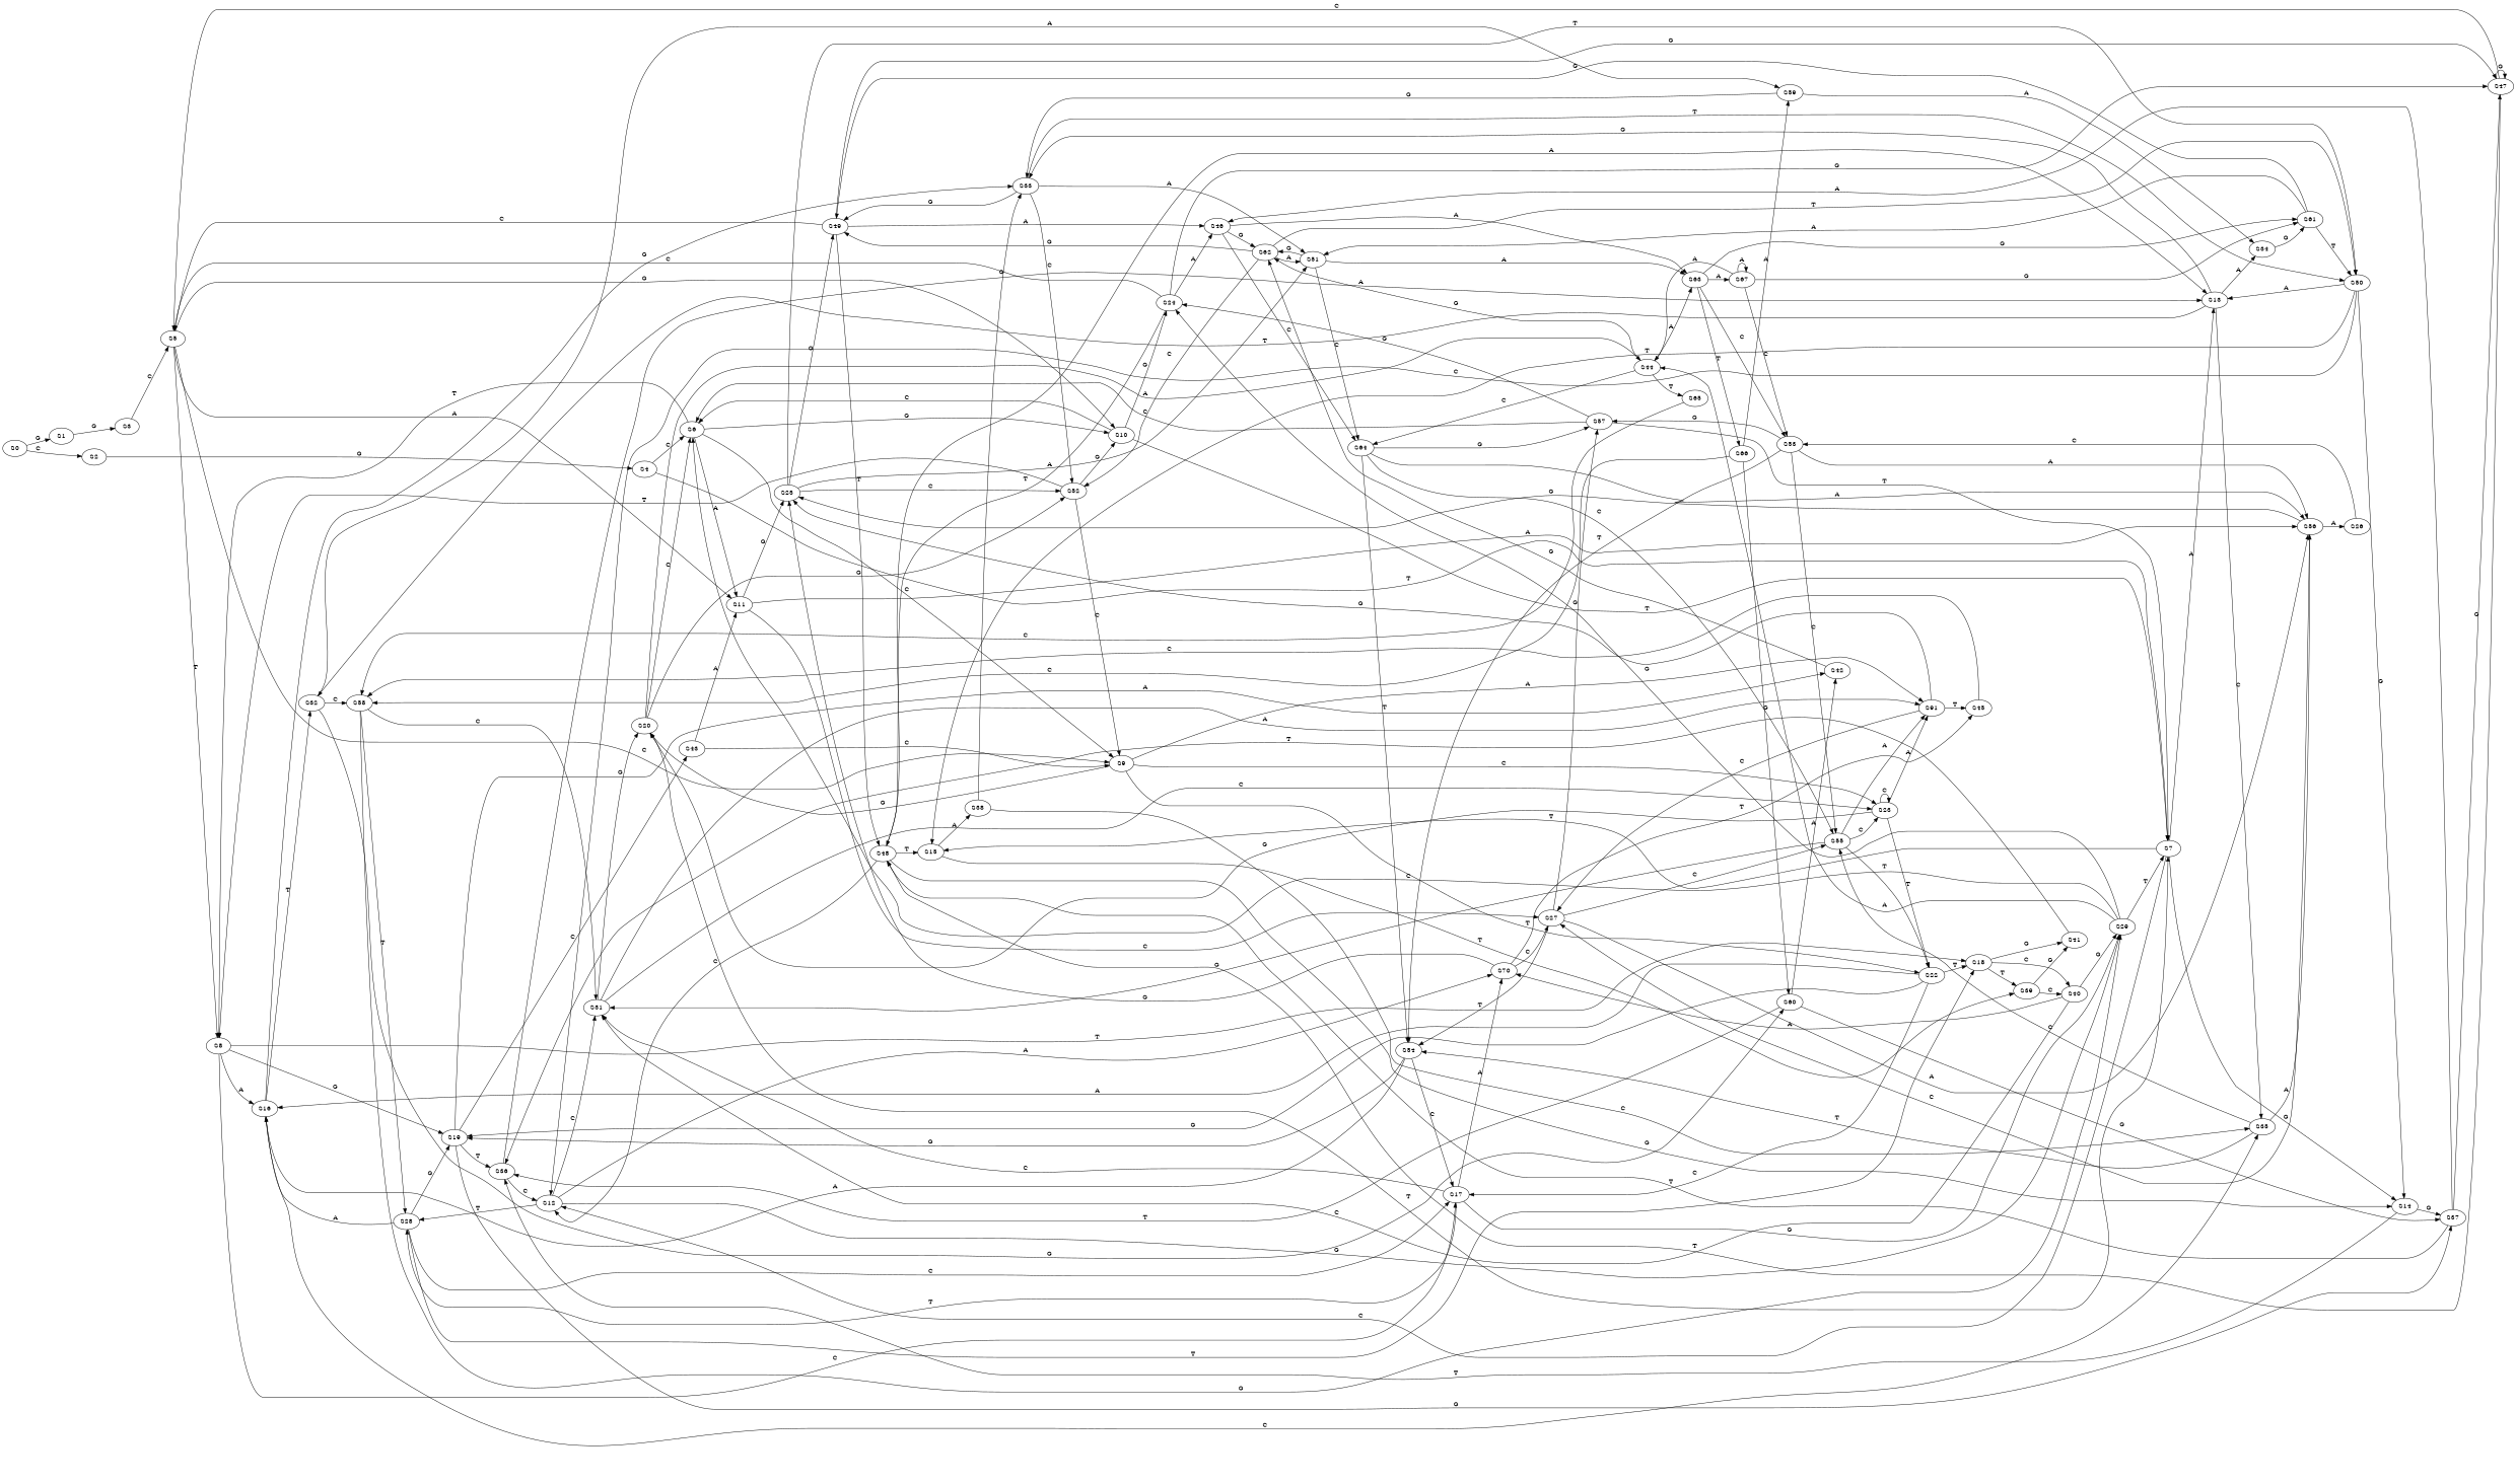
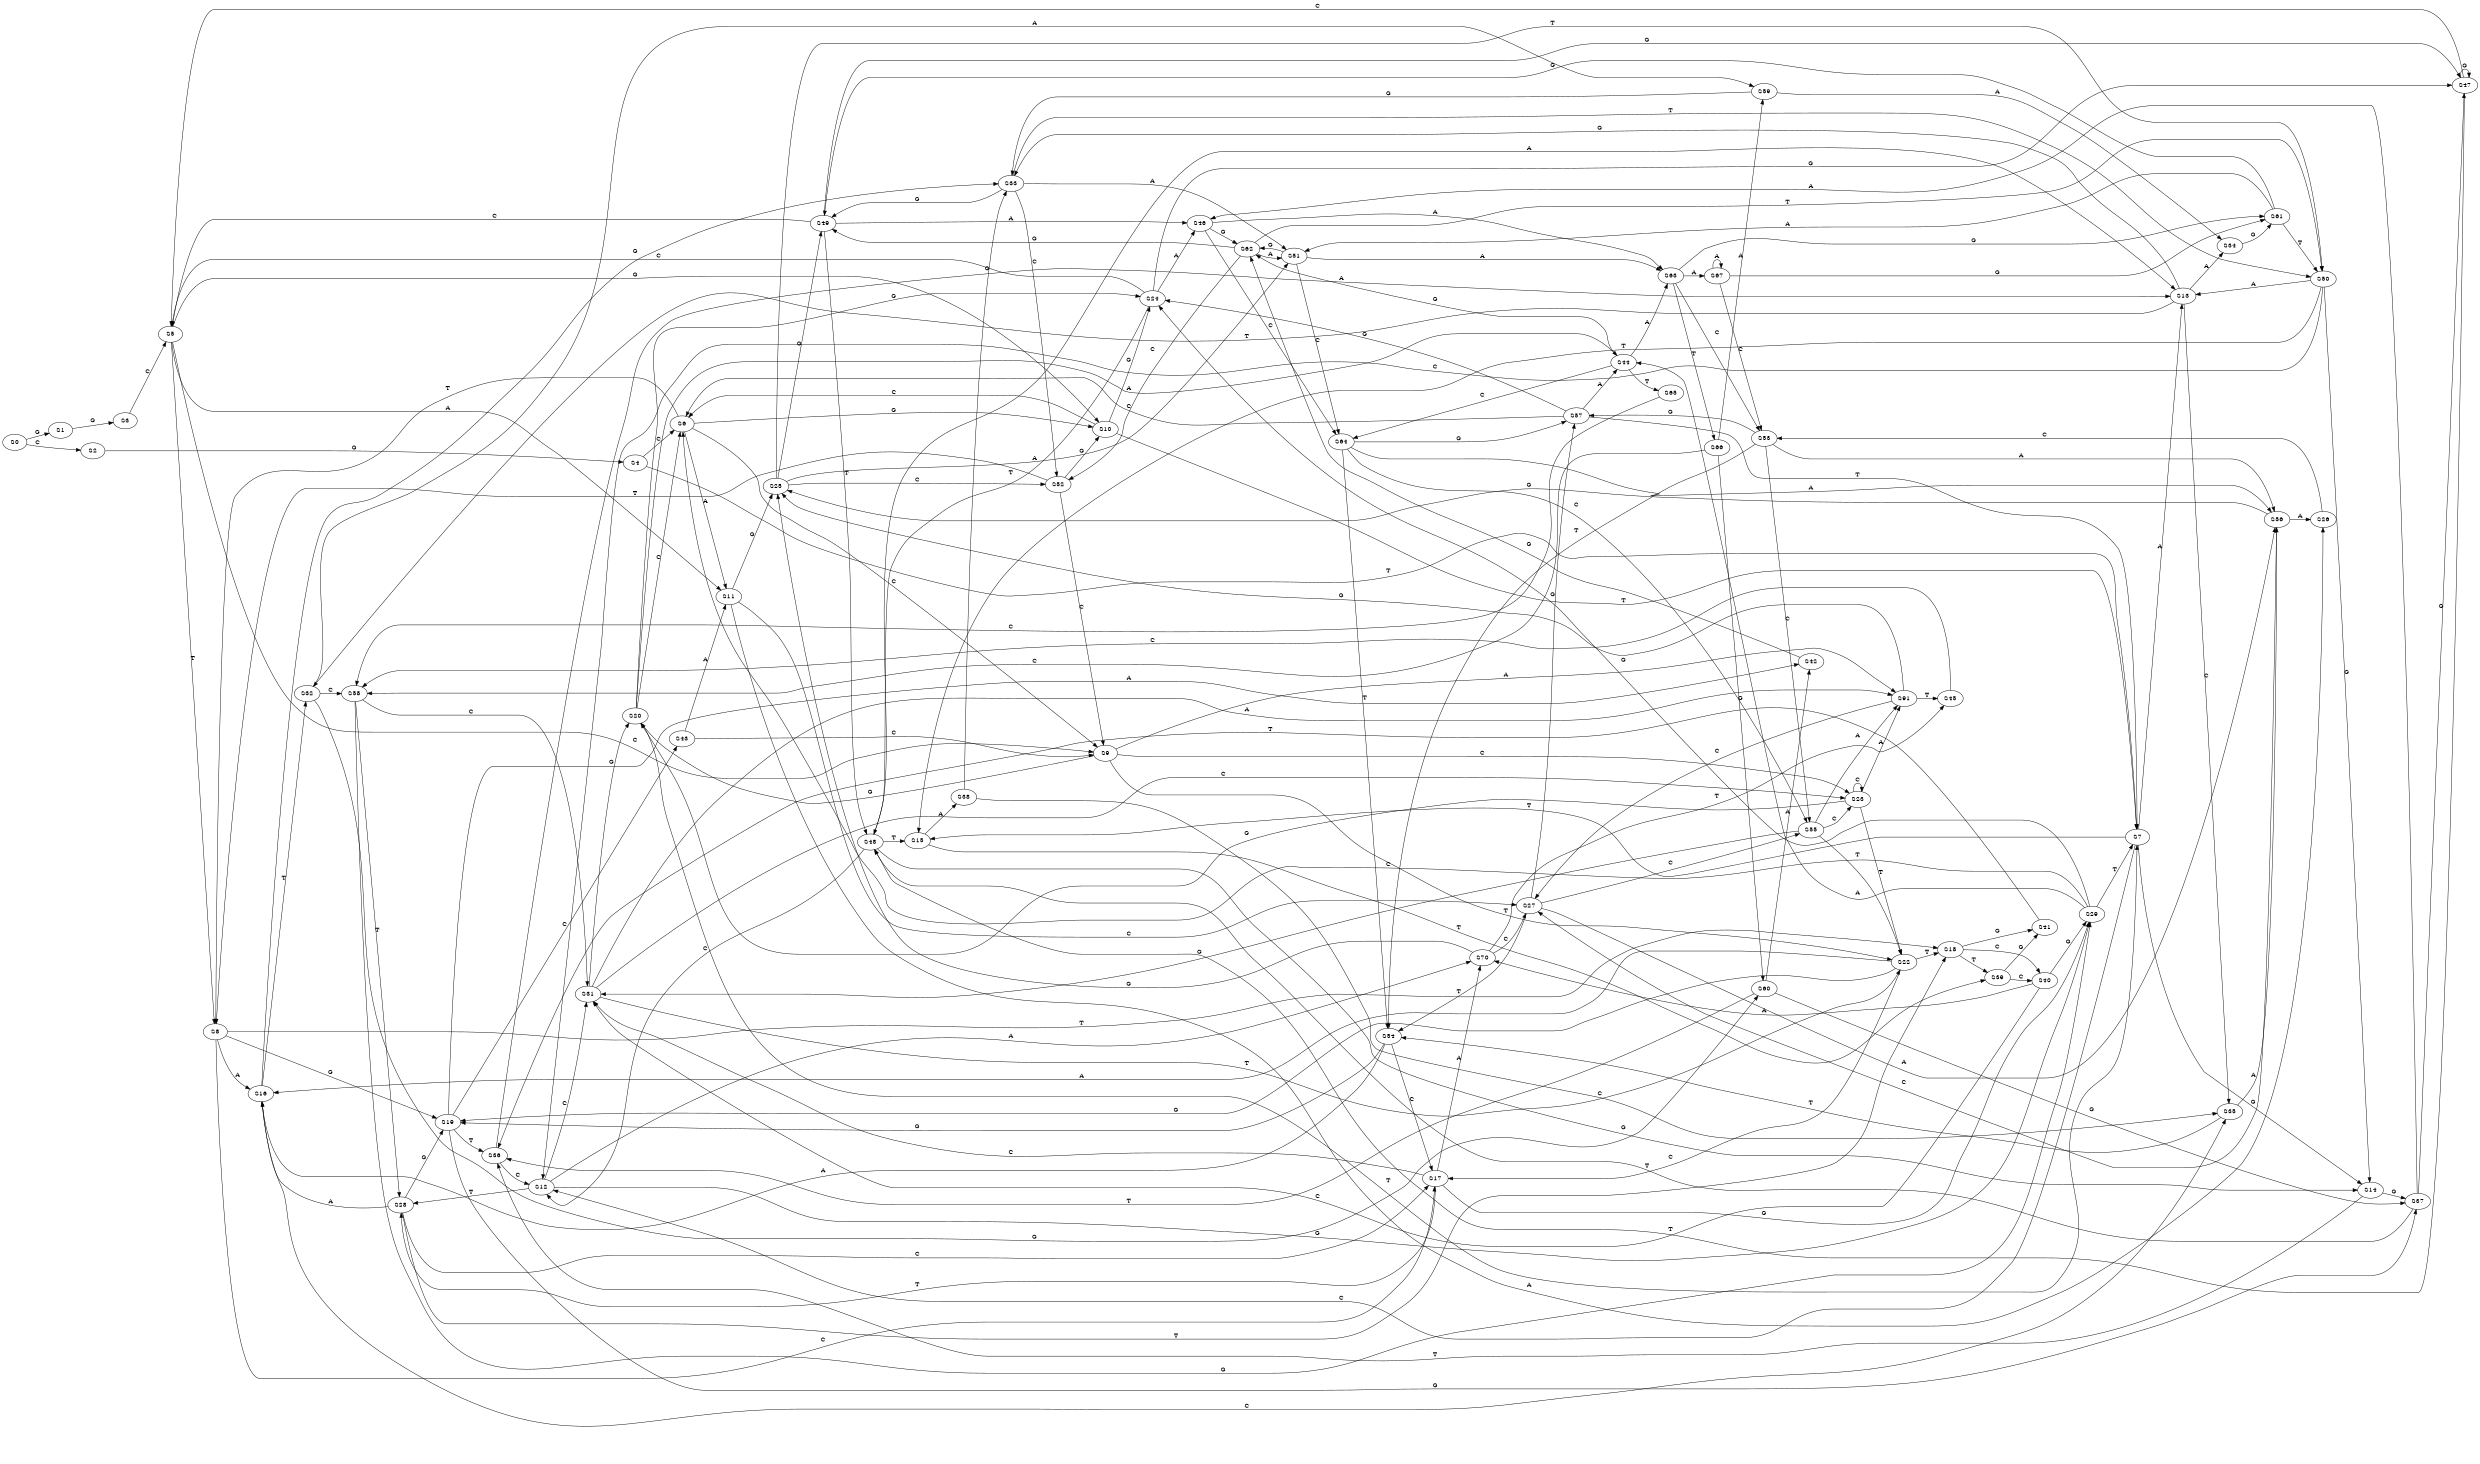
  strict digraph {
    rankdir=LR
    S0
    S1
    S2
    S3
    S4
    S5
    S6
    S7
    S8
    S9
    S10
    S11
    S12
    S13
    S14
    S15
    S16
    S17
    S18
    S19
    S20
    n22 [label=S91]
    S22
    S23
    S24
    S25
    S26
    S27
    S28
    S29
    n31 [label=S70]
    S31
    S32
    S33
    S34
    S35
    S36
    S37
    S38
    S39
    S40
    S41
    S42
    S43
    S44
    S45
    S46
    S47
    S48
    S49
    S50
    S51
    S52
    S53
    S54
    S55
    S56
    S57
    S58
    S59
    S60
    S61
    S62
    S63
    S64
    S65
    S66
    S67
    S0 -> S1 [label=G]
    S0 -> S2 [label=C]
    S1 -> S3 [label=G]
    S2 -> S4 [label=G]
    S3 -> S5 [label=C]
    S4 -> S6 [label=C]
    S4 -> S7 [label=T]
    S5 -> S8 [label=T]
    S5 -> S9 [label=C]
    S5 -> S10 [label=G]
    S5 -> S11 [label=A]
    S6 -> S8 [label=T]
    S6 -> S9 [label=C]
    S6 -> S10 [label=G]
    S6 -> S11 [label=A]
    S7 -> S12 [label=C]
    S7 -> S13 [label=A]
    S7 -> S14 [label=G]
    S7 -> S15 [label=T]
    S8 -> S16 [label=A]
    S8 -> S17 [label=C]
    S8 -> S18 [label=T]
    S8 -> S19 [label=G]
    S9 -> S20 [label=G]
    S9 -> n22 [label=A]
    S9 -> S22 [label=T]
    S9 -> S23 [label=C]
    S10 -> S6 [label=C]
    S10 -> S7 [label=T]
    S10 -> S24 [label=G]
    S11 -> S25 [label=G]
-   S11 -> S56 [label=A]
+   S11 -> S26 [label=A]
    S11 -> S27 [label=C]
    S12 -> S28 [label=T]
    S12 -> S29 [label=G]
    S12 -> n31 [label=A]
    S12 -> S31 [label=C]
    S13 -> S32 [label=T]
    S13 -> S33 [label=G]
    S13 -> S34 [label=A]
    S13 -> S35 [label=C]
    S14 -> S36 [label=T]
    S14 -> S37 [label=G]
    S15 -> S38 [label=A]
    S15 -> S39 [label=T]
    S16 -> S32 [label=T]
    S16 -> S33 [label=G]
    S16 -> S35 [label=C]
    S17 -> S28 [label=T]
    S17 -> S29 [label=G]
    S17 -> n31 [label=A]
    S17 -> S31 [label=C]
    S18 -> S39 [label=T]
    S18 -> S40 [label=C]
    S18 -> S41 [label=G]
    S19 -> S36 [label=T]
    S19 -> S37 [label=G]
    S19 -> S42 [label=A]
    S19 -> S43 [label=C]
    S20 -> S6 [label=C]
    S20 -> S7 [label=T]
-   S20 -> S52 [label=G]
+   S20 -> S24 [label=G]
    S20 -> S44 [label=A]
    n22 -> S25 [label=G]
    n22 -> S27 [label=C]
    n22 -> S45 [label=T]
    S22 -> S16 [label=A]
    S22 -> S17 [label=C]
    S22 -> S18 [label=T]
    S22 -> S19 [label=G]
    S23 -> S20 [label=G]
    S23 -> n22 [label=A]
    S23 -> S22 [label=T]
    S23 -> S23 [label=C]
    S24 -> S5 [label=C]
    S24 -> S46 [label=A]
    S24 -> S47 [label=G]
    S24 -> S48 [label=T]
    S25 -> S49 [label=G]
    S25 -> S50 [label=T]
    S25 -> S51 [label=A]
    S25 -> S52 [label=C]
    S26 -> S53 [label=C]
    S27 -> S54 [label=T]
    S27 -> S55 [label=C]
    S27 -> S56 [label=A]
    S27 -> S57 [label=G]
    S28 -> S16 [label=A]
    S28 -> S17 [label=C]
    S28 -> S18 [label=T]
    S28 -> S19 [label=G]
    S29 -> S6 [label=C]
    S29 -> S7 [label=T]
    S29 -> S24 [label=G]
    S29 -> S44 [label=A]
    n31 -> S25 [label=G]
    n31 -> S27 [label=C]
    n31 -> S45 [label=T]
    S31 -> S20 [label=G]
    S31 -> n22 [label=A]
+   S31 -> S22 [label=T]
    S31 -> S23 [label=C]
    S32 -> S58 [label=C]
    S32 -> S59 [label=A]
    S32 -> S60 [label=G]
    S33 -> S49 [label=G]
    S33 -> S50 [label=T]
    S33 -> S51 [label=A]
    S33 -> S52 [label=C]
    S34 -> S61 [label=G]
    S35 -> S54 [label=T]
-   S35 -> S55 [label=C]
    S35 -> S56 [label=A]
    S36 -> S12 [label=C]
    S36 -> S13 [label=A]
    S37 -> S46 [label=A]
    S37 -> S47 [label=G]
    S37 -> S48 [label=T]
    S38 -> S33 [label=G]
    S38 -> S35 [label=C]
    S39 -> S40 [label=C]
    S39 -> S41 [label=G]
    S40 -> S29 [label=G]
    S40 -> n31 [label=A]
    S40 -> S31 [label=C]
    S41 -> S36 [label=T]
    S42 -> S62 [label=G]
    S43 -> S9 [label=C]
    S43 -> S11 [label=A]
    S44 -> S62 [label=G]
    S44 -> S63 [label=A]
    S44 -> S64 [label=C]
    S44 -> S65 [label=T]
    S45 -> S58 [label=C]
    S46 -> S62 [label=G]
    S46 -> S63 [label=A]
    S46 -> S64 [label=C]
    S47 -> S5 [label=C]
    S47 -> S47 [label=G]
    S47 -> S48 [label=T]
    S48 -> S12 [label=C]
    S48 -> S13 [label=A]
    S48 -> S14 [label=G]
    S48 -> S15 [label=T]
    S49 -> S5 [label=C]
    S49 -> S46 [label=A]
    S49 -> S47 [label=G]
    S49 -> S48 [label=T]
    S50 -> S12 [label=C]
    S50 -> S13 [label=A]
    S50 -> S14 [label=G]
    S50 -> S15 [label=T]
    S51 -> S62 [label=G]
    S51 -> S63 [label=A]
    S51 -> S64 [label=C]
    S52 -> S8 [label=T]
    S52 -> S9 [label=C]
    S52 -> S10 [label=G]
    S53 -> S54 [label=T]
    S53 -> S55 [label=C]
    S53 -> S56 [label=A]
    S53 -> S57 [label=G]
    S54 -> S16 [label=A]
    S54 -> S17 [label=C]
    S54 -> S19 [label=G]
    S55 -> n22 [label=A]
    S55 -> S22 [label=T]
    S55 -> S23 [label=C]
    S55 -> S31 [label=G]
    S56 -> S25 [label=G]
    S56 -> S26 [label=A]
    S56 -> S27 [label=C]
    S57 -> S6 [label=C]
    S57 -> S7 [label=T]
    S57 -> S24 [label=G]
-   S67 -> S44 [label=A]
+   S57 -> S44 [label=A]
    S58 -> S28 [label=T]
    S58 -> S29 [label=G]
    S58 -> S31 [label=C]
    S59 -> S33 [label=G]
    S59 -> S34 [label=A]
    S60 -> S36 [label=T]
    S60 -> S37 [label=G]
    S60 -> S42 [label=A]
    S61 -> S49 [label=G]
    S61 -> S50 [label=T]
    S61 -> S51 [label=A]
    S62 -> S49 [label=G]
    S62 -> S50 [label=T]
    S62 -> S51 [label=A]
    S62 -> S52 [label=C]
    S63 -> S53 [label=C]
    S63 -> S61 [label=G]
    S63 -> S66 [label=T]
    S63 -> S67 [label=A]
    S64 -> S54 [label=T]
    S64 -> S55 [label=C]
    S64 -> S56 [label=A]
    S64 -> S57 [label=G]
    S65 -> S58 [label=C]
    S66 -> S58 [label=C]
    S66 -> S59 [label=A]
    S66 -> S60 [label=G]
    S67 -> S53 [label=C]
    S67 -> S61 [label=G]
    S67 -> S67 [label=A]
  }
